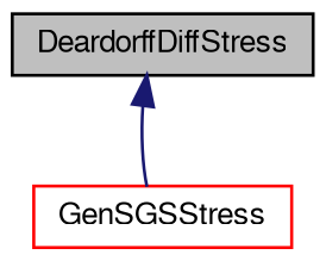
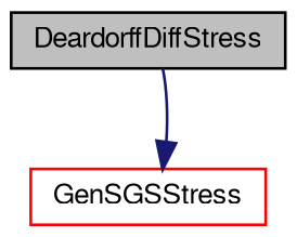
  digraph {
    node [fontname=FreeSans fontsize=10 shape=record]
    n1 [color=black fillcolor=grey75 fontcolor=black height=0.2 label=DeardorffDiffStress style=filled width=0.4]
    n2 [color=red height=0.2 label=GenSGSStress width=0.4]
-   n1 -> n2 [color=midnightblue dir=back fontname=FreeSans fontsize=10 labelfontname=FreeSans labelfontsize=10 style=solid]
+   n2 -> n1 [color=midnightblue dir=back fontname=FreeSans fontsize=10 labelfontname=FreeSans labelfontsize=10 style=solid]
  }
